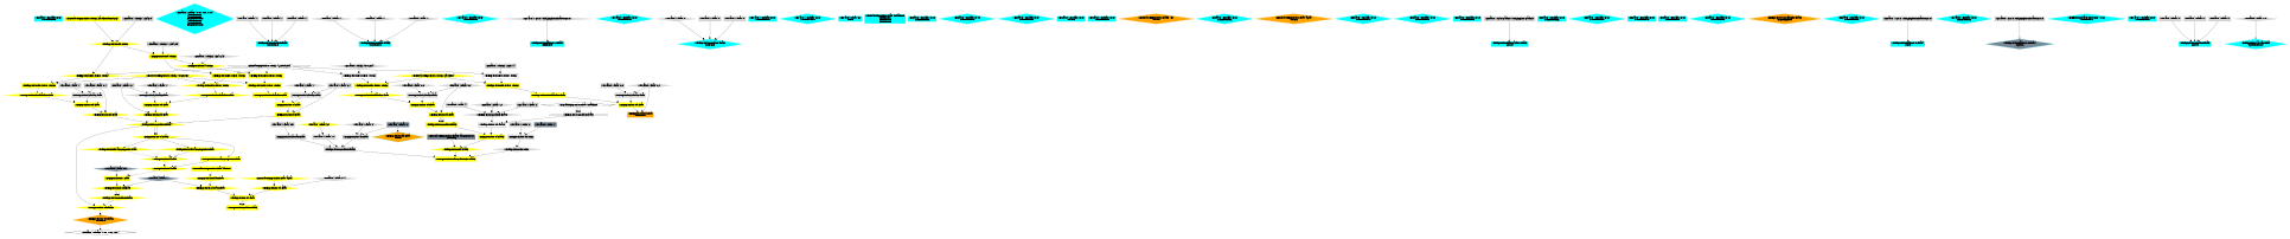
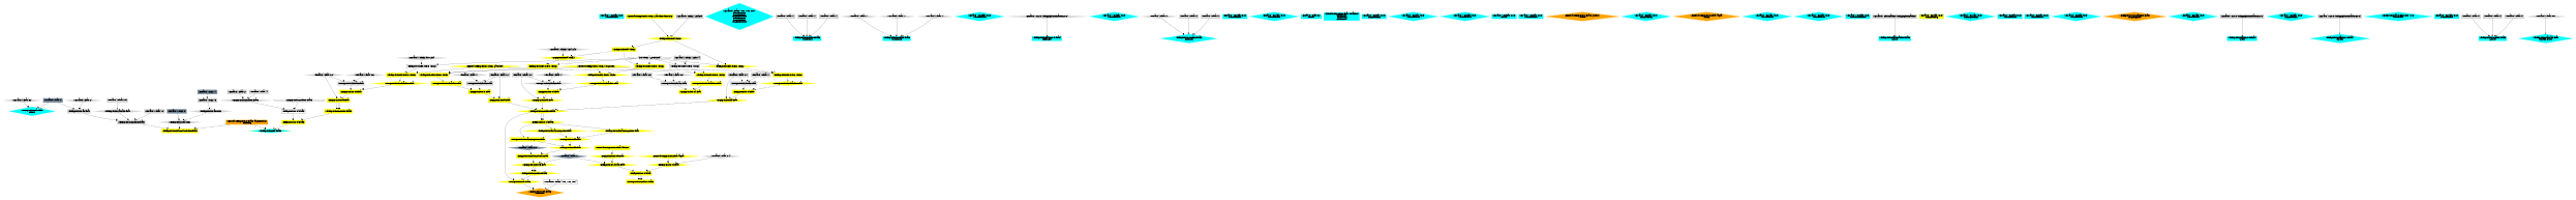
  digraph {
    node [color=lightgray shape=note style=filled]
    edge [headlabel=1]
    n1 [color=cyan label="VFXValue`1 Boolean (True)\n_vfx_enabled_a"]
-   n2 [color=cyan label="VFXExpressionMax Float\nRate_a" shape=diamond fillcolor=orange]
-   n3 [label="VFXValue`1 Float (32)" shape=diamond fillcolor=yellow]
+   n2 [color=cyan label="VFXExpressionMax Float\nRate_a" shape=diamond]
+   n3 [label="VFXValue`1 Float (32)" shape=diamond]
    n4 [color=lightslategray label="VFXValue`1 Float (0)"]
    n5 [label="VFXExpressionMax Float"]
    n6 [label="VFXExpressionCombine Float3"]
    n7 [color=cyan label="VFXValue`1 Float3 ((0.00, 0.00, 0.00))\nbounds_center\nbounds_center\nTargetPosition_e\nbounds_center\nbounds_center\nTargetPosition_e" shape=diamond]
    n8 [color=cyan label="VFXExpressionCombine Float3\nbounds_size"]
    n9 [label="VFXValue`1 Float (1)"]
    n10 [label="VFXValue`1 Float (1)"]
    n11 [label="VFXValue`1 Float (1)"]
    n12 [color=cyan label="VFXExpressionCombine Float3\nbounds_size"]
    n13 [label="VFXValue`1 Float (1)" shape=diamond]
    n14 [label="VFXValue`1 Float (1)" shape=diamond]
    n15 [label="VFXValue`1 Float (1)" shape=diamond]
    n16 [color=cyan label="VFXValue`1 Boolean (True)\n_vfx_enabled_a" shape=diamond]
    n17 [color=cyan label="VFXExpressionBakeCurve Float4\nLifetime_a"]
    n18 [label="VFXValue`1 Curve (UnityEngine.AnimationCurve)" shape=diamond]
    n19 [color=cyan label="VFXValue`1 Boolean (True)\n_vfx_enabled_b" shape=diamond]
    n20 [color=cyan label="VFXExpressionCombine Float3\nPosition_b" shape=diamond]
    n21 [label="VFXValue`1 Float (0)" shape=diamond]
    n22 [label="VFXValue`1 Float (0)"]
    n23 [label="VFXValue`1 Float (0)"]
    n24 [color=cyan label="VFXValue`1 Boolean (True)\n_vfx_enabled_a"]
    n25 [color=orange label="VFXExpressionMul Float3\nPosition_a" shape=diamond]
    n26 [color=yellow label="VFXExpressionMul Float3" shape=diamond]
    n27 [color=yellow label="VFXExpressionCombine Float3" shape=diamond]
    n28 [color=yellow label="VFXExpressionMul Float3" shape=diamond]
    n29 [color=yellow label="VFXExpressionExtractComponent Float" shape=diamond]
    n30 [color=yellow label="VFXExpressionExtractComponent Float" shape=diamond]
    n31 [color=yellow label="VFXExpressionExtractComponent Float"]
    n32 [color=yellow label="VFXExpressionAdd Float" shape=diamond]
    n33 [label="VFXValue`1 Float (0.1)"]
    n34 [label="VFXExpressionSubtract Float"]
    n35 [color=yellow label="VFXExpressionMul Float"]
    n36 [color=yellow label="VFXExpressionFixedRandom Float" shape=diamond]
    n37 [color=yellow label="VFXExpressionBitwiseXor Uint32"]
    n38 [color=yellow label="VFXAttributeExpression Uint32 (stripIndex)" shape=diamond]
    n39 [color=yellow label="VFXExpressionBitwiseXor Uint32" shape=diamond]
    n40 [color=yellow label="VFXExpressionBitwiseXor Uint32"]
    n41 [color=yellow label="VFXExpressionFixedRandom Float" shape=diamond]
    n42 [color=yellow label="VFXExpressionFixedRandom Float"]
    n43 [color=yellow label="VFXExpressionBitwiseXor Uint32" shape=diamond]
    n44 [color=yellow label="VFXExpressionAdd Uint32" shape=diamond]
    n45 [color=yellow label="VFXExpressionAdd Uint32"]
    n46 [color=yellow label="VFXExpressionBitwiseXor Uint32"]
    n47 [color=yellow label="VFXExpressionAdd Uint32" shape=diamond]
    n48 [color=yellow label="VFXAttributeExpression Uint32 (particleIndexInStrip)"]
    n49 [label="VFXValue`1 Uint32 (1234619)"]
-   n50 [label="VFXBuiltInExpression Uint32 (SystemSeed)" shape=diamond color="" style=""]
+   n50 [label="Size Uint32 (SystemSeed)" shape=diamond color="" style=""]
    n51 [color=yellow label="VFXExpressionBitwiseXor Uint32"]
    n52 [label="VFXExpressionBitwiseXor Uint32" color="" style=""]
    n53 [label="VFXExpressionBitwiseXor Uint32" color="" style=""]
    n54 [color=yellow label="VFXExpressionBitwiseXor Uint32"]
    n55 [color=yellow label="VFXExpressionBitwiseXor Uint32"]
    n56 [label="VFXValue`1 Float (1)"]
    n57 [color=yellow label="VFXExpressionAdd Float" shape=diamond]
    n58 [label="VFXValue`1 Float (0.1)"]
    n59 [label="VFXExpressionSubtract Float" shape=diamond]
    n60 [color=yellow label="VFXExpressionMul Float"]
-   n61 [label="VFXValue`1 Uint32 (11254125)"]
    n62 [label="VFXValue`1 Float (1)" shape=diamond]
    n63 [color=yellow label="VFXExpressionAdd Float"]
    n64 [label="VFXValue`1 Float (0.1)"]
    n65 [label="VFXExpressionSubtract Float"]
    n66 [color=yellow label="VFXExpressionMul Float"]
    n67 [label="VFXValue`1 Uint32 (16341243)" shape=diamond]
    n68 [label="VFXValue`1 Float (1)" shape=diamond]
    n69 [color=yellow label="VFXExpressionCombine Float3" shape=diamond]
    n70 [color=yellow label="VFXExpressionDivide Float" shape=diamond]
    n71 [color=lightslategray label="VFXValue`1 Float (1)" shape=diamond]
    n72 [color=yellow label="VFXExpressionSubtract Float" shape=diamond]
    n73 [color=yellow label="VFXExpressionMul Float"]
-   n74 [color=yellow label="VFXExpressionPow Float"]
+   n74 [color=yellow label="VFXExpressionPerlinCurlNoise Float"]
    n75 [color=yellow label="VFXExpressionAdd Float" shape=diamond]
    n76 [color=yellow label="VFXExpressionAdd Float" shape=diamond]
    n77 [color=lightslategray label="VFXValue`1 Float (0.5)" shape=diamond]
-   n78 [label="VFXValue`1 Float3 ((1.00, 1.00, 1.00))" shape=diamond color="" style=""]
+   n78 [label="VFXValue`1 Float3 ((1.00, 1.00, 1.00))" color="" style=""]
    n79 [color=cyan label="VFXValue`1 Boolean (True)\n_vfx_enabled_b" shape=diamond]
    n80 [color=cyan label="VFXValue`1 Float (30)\nRate_b"]
    n81 [color=cyan label="VFXBuiltInExpression Float (DeltaTime)\ndeltaTime_b\ndeltaTime_c\ndeltaTime_a"]
    n82 [color=cyan label="VFXValue`1 Boolean (True)\n_vfx_enabled_c"]
    n83 [color=cyan label="VFXValue`1 Boolean (True)\n_vfx_enabled_d" shape=diamond]
    n84 [color=cyan label="VFXValue`1 Boolean (True)\n_vfx_enabled_a" shape=diamond]
    n85 [color=cyan label="VFXValue`1 Boolean (True)\nAlive_a"]
    n86 [color=cyan label="VFXValue`1 Boolean (True)\n_vfx_enabled_b"]
-   n87 [color=orange label="VFXAttributeExpression Float3 (vfx)\nValue_b" shape=diamond]
+   n87 [color=orange label="VFXAttributeExpression Float3 (position)\nValue_b" shape=diamond]
    n88 [color=cyan label="VFXValue`1 Boolean (True)\n_vfx_enabled_c" shape=diamond]
    n89 [color=orange label="VFXAttributeExpression Float (alpha)\nValue_c" shape=diamond]
    n90 [color=cyan label="VFXValue`1 Boolean (True)\n_vfx_enabled_d" shape=diamond]
-   n91 [color=orange label="VFXExpressionAdd Float\nLifetime_d"]
    n92 [label="VFXValue`1 Float (0.2)" shape=diamond]
    n93 [label="VFXExpressionSubtract Float"]
    n94 [color=yellow label="VFXExpressionMul Float"]
    n95 [color=yellow label="VFXExpressionFixedRandom Float"]
    n96 [color=yellow label="VFXAttributeExpression Uint32 (particleId)" shape=diamond]
    n97 [color=yellow label="VFXExpressionFixedRandom Float" shape=diamond]
    n98 [label="VFXValue`1 Uint32 (1235174)"]
    n99 [label="VFXValue`1 Float (0.8)"]
    n100 [color=cyan label="VFXValue`1 Boolean (True)\n_vfx_enabled_e" shape=diamond]
-   n101 [color=cyan label="VFXValue`1 Boolean (True)\n_vfx_enabled_f"]
+   n101 [color=cyan label="VFXValue`1 Boolean (True)\n_bounds_enabled_f"]
    n102 [color=cyan label="VFXExpressionBakeGradient Float3\nColor_f"]
    n103 [label="VFXValue`1 ColorGradient (UnityEngine.Gradient)"]
-   n104 [color=cyan label="VFXValue`1 Boolean (True)\n_vfx_enabled_g"]
-   n105 [color=orange label="VFXAttributeExpression Float3 (targetPosition)\nPosition_g" fillcolor=lightslategray]
-   n106 [color=yellow label="VFXExpressionAdd Float3" shape=diamond]
+   n104 [color=cyan label="VFXValue`1 Boolean (True)\n_vfx_enabled_g" fillcolor=yellow]
+   n105 [color=orange label="VFXAttributeExpression Float3 (targetPosition)\nPosition_g"]
+   n106 [color=yellow label="VFXExpressionAdd Float3" shape=diamond fillcolor=cyan]
    n107 [color=yellow label="VFXExpressionPerlinCurlNoise3D Float3"]
-   n108 [color=cyan label="VFXValue`1 Boolean (True)\n_vfx_enabled_h" shape=diamond]
+   n108 [color=cyan label="VFXValue`1 Boolean (True)\n_vfx_stripIndex_h" shape=diamond]
    n109 [color=yellow label="VFXExpressionMul Float3"]
    n110 [label="VFXExpressionMul Float3" color="" style=""]
    n111 [label="VFXExpressionCombine Float3" shape=diamond color="" style=""]
-   n112 [label="VFXBuiltInExpression Float (TotalTime)" shape=diamond color="" style=""]
    n113 [label="VFXExpressionCombine Float3" shape=diamond]
    n114 [label="VFXValue`1 Float (2)"]
    n115 [label="VFXValue`1 Float (4)"]
-   n116 [label="VFXValue`1 Float (12)" shape=diamond]
    n117 [color=yellow label="VFXExpressionCombine Float3"]
    n118 [color=yellow label="VFXExpressionAdd Float"]
    n119 [label="VFXValue`1 Float (0.2)" shape=diamond]
    n120 [label="VFXExpressionSubtract Float"]
    n121 [color=yellow label="VFXExpressionMul Float"]
    n122 [label="VFXValue`1 Uint32 (5701234)" shape=diamond]
    n123 [label="VFXValue`1 Float (0.6)" shape=diamond]
    n124 [label="VFXValue`1 Float (10)"]
-   n125 [label="VFXExpressionSaturate Float"]
+   n125 [label="VFXExpressionSaturate Float" shape=diamond]
    n126 [label="VFXValue`1 Float (0.5)"]
    n127 [label="VFXValue`1 Float (2)" shape=diamond]
    n128 [label="VFXExpressionMin Int32" shape=diamond]
-   n129 [label="VFXExpressionMax Int32"]
+   n129 [label="VFXExpressionMax Int32" shape=diamond]
    n130 [label="VFXValue`1 Int32 (6)"]
    n131 [color=lightslategray label="VFXValue`1 Int32 (1)"]
+   n132 [color=lightslategray label="VFXValue`1 Int32 (8)"]
    n133 [color=yellow label="VFXExpressionCombine Float3"]
    n134 [color=yellow label="VFXExpressionMul Float" shape=diamond]
    n135 [color=yellow label="VFXAttributeExpression Float (alpha)" shape=diamond]
    n136 [label="VFXValue`1 Float (0.4)" shape=diamond]
    n137 [color=yellow label="VFXExpressionDivide Float" shape=diamond]
    n138 [color=yellow label="VFXAttributeExpression Float (lifetime)"]
    n139 [color=cyan label="VFXValue`1 Boolean (True)\n_vfx_enabled_a"]
    n140 [color=cyan label="VFXValue`1 Boolean (True)\n_vfx_enabled_b"]
    n141 [color=cyan label="VFXValue`1 Boolean (True)\n_vfx_enabled_a" shape=diamond]
    n142 [color=orange label="VFXExpressionStripTangent Float3\nstripTangent_a" shape=diamond]
    n143 [color=cyan label="VFXValue`1 Boolean (True)\n_vfx_enabled_b" shape=diamond]
    n144 [color=cyan label="VFXExpressionBakeCurve Float4\nSize_b"]
    n145 [label="VFXValue`1 Curve (UnityEngine.AnimationCurve)"]
    n146 [color=cyan label="VFXValue`1 Boolean (True)\n_vfx_enabled_c" shape=diamond]
-   n147 [color=cyan label="VFXExpressionBakeCurve Float4\nAlpha_c" shape=diamond fillcolor=lightslategray]
+   n147 [color=cyan label="VFXExpressionBakeCurve Float4\nAlpha_c" shape=diamond]
    n148 [label="VFXValue`1 Curve (UnityEngine.AnimationCurve)"]
    n149 [color=cyan label="VFXTexture2DValue Texture2D (1016)\nmainTexture" shape=diamond]
    n150 [color=cyan label="VFXValue`1 Boolean (True)\n_vfx_enabled_a"]
    n151 [color=cyan label="VFXExpressionCombine Float3\nColor_a"]
    n152 [label="VFXValue`1 Float (0)"]
    n153 [label="VFXValue`1 Float (0)"]
    n154 [label="VFXValue`1 Float (0)"]
    n155 [color=cyan label="VFXExpressionSaturate Float\nalphaThreshold" shape=diamond]
    n156 [label="VFXValue`1 Float (0.5)" shape=diamond]
-   n3 -> n124 [headlabel=0]
+   n3 -> n2 [headlabel=0]
    n4 -> n2
    n4 -> n5
    n5 -> n6 [headlabel=2]
    n6 -> n107
    n9 -> n8 [headlabel=0]
    n10 -> n8
    n11 -> n8 [headlabel=2]
    n13 -> n12 [headlabel=0]
    n14 -> n12
    n15 -> n12 [headlabel=2]
    n18 -> n17 [headlabel=""]
    n21 -> n20 [headlabel=0]
    n22 -> n20
    n23 -> n20 [headlabel=2]
    n26 -> n25 [headlabel=0]
    n27 -> n26 [headlabel=0]
    n27 -> n28 [headlabel=0]
    n27 -> n28
    n28 -> n29 [headlabel=""]
    n28 -> n30 [headlabel=""]
    n28 -> n31 [headlabel=""]
    n29 -> n76 [headlabel=0]
    n30 -> n76
    n31 -> n75
    n32 -> n27 [headlabel=0]
    n33 -> n32 [headlabel=0]
    n33 -> n34
    n34 -> n35
    n35 -> n32
    n36 -> n35 [headlabel=0]
    n37 -> n36 [headlabel=""]
    n38 -> n37 [headlabel=0]
    n38 -> n39 [headlabel=0]
    n38 -> n40 [headlabel=0]
    n39 -> n41 [headlabel=""]
    n40 -> n42 [headlabel=""]
    n41 -> n60 [headlabel=0]
    n42 -> n66 [headlabel=0]
    n43 -> n37
    n44 -> n43 [headlabel=0]
    n44 -> n45 [headlabel=0]
    n45 -> n46 [headlabel=0]
    n45 -> n47 [headlabel=0]
    n46 -> n39
    n47 -> n51 [headlabel=0]
    n48 -> n44 [headlabel=0]
    n49 -> n44
    n50 -> n43
    n50 -> n46
    n50 -> n51
    n50 -> n52
    n50 -> n53
    n51 -> n40
    n52 -> n54
    n53 -> n55
    n54 -> n95 [headlabel=""]
    n55 -> n97 [headlabel=""]
    n56 -> n34 [headlabel=0]
    n57 -> n27
    n58 -> n57 [headlabel=0]
    n58 -> n59
    n59 -> n60
    n60 -> n57
-   n61 -> n45
    n62 -> n59 [headlabel=0]
    n63 -> n27 [headlabel=2]
    n64 -> n63 [headlabel=0]
    n64 -> n65
    n65 -> n66
    n66 -> n63
    n67 -> n47
    n68 -> n65 [headlabel=0]
    n69 -> n26
    n70 -> n69 [headlabel=0]
    n70 -> n69
    n70 -> n69 [headlabel=2]
    n71 -> n70 [headlabel=0]
    n71 -> n72 [headlabel=0]
    n72 -> n73
    n73 -> n133 [headlabel=0]
    n73 -> n133
    n73 -> n133 [headlabel=2]
    n74 -> n70
    n75 -> n74 [headlabel=0]
    n76 -> n75 [headlabel=0]
    n77 -> n74
-   n25 -> n78
-   n92 -> n91 [headlabel=0]
+   n78 -> n25
    n92 -> n93
    n93 -> n94
-   n94 -> n91
    n95 -> n94 [headlabel=0]
    n96 -> n54 [headlabel=0]
    n96 -> n55 [headlabel=0]
    n97 -> n121 [headlabel=0]
    n98 -> n52 [headlabel=0]
    n99 -> n93 [headlabel=0]
    n103 -> n102 [headlabel=""]
    n105 -> n106 [headlabel=0]
-   n106 -> n107 [headlabel=0]
+   n105 -> n107 [headlabel=0]
    n109 -> n106
    n110 -> n109 [headlabel=0]
    n111 -> n110 [headlabel=0]
-   n112 -> n111 [headlabel=0]
-   n112 -> n111
-   n112 -> n111 [headlabel=2]
    n113 -> n110
    n114 -> n113 [headlabel=0]
    n115 -> n113
-   n116 -> n113 [headlabel=2]
    n117 -> n109
    n118 -> n117 [headlabel=0]
    n118 -> n117
    n118 -> n117 [headlabel=2]
    n119 -> n118 [headlabel=0]
    n119 -> n120
    n120 -> n121
    n121 -> n118
    n122 -> n53 [headlabel=0]
    n123 -> n120 [headlabel=0]
    n124 -> n6 [headlabel=0]
    n125 -> n6
    n126 -> n125 [headlabel=""]
    n127 -> n5 [headlabel=0]
    n128 -> n107 [headlabel=2]
    n129 -> n128 [headlabel=0]
    n130 -> n129 [headlabel=0]
-   n131 -> n129
+   n131 -> n130
+   n132 -> n128
    n134 -> n73 [headlabel=0]
    n135 -> n134 [headlabel=0]
    n136 -> n134
    n137 -> n72
    n138 -> n137
    n145 -> n144 [headlabel=""]
    n148 -> n147 [headlabel=""]
    n152 -> n151 [headlabel=0]
    n153 -> n151
    n154 -> n151 [headlabel=2]
    n156 -> n155 [headlabel=""]
  }
